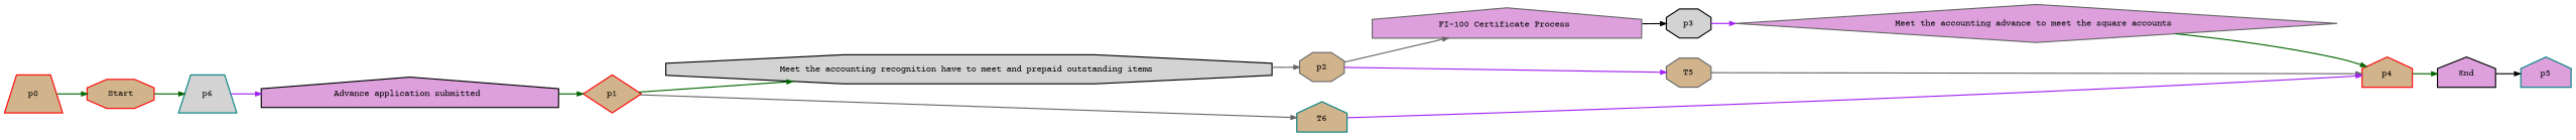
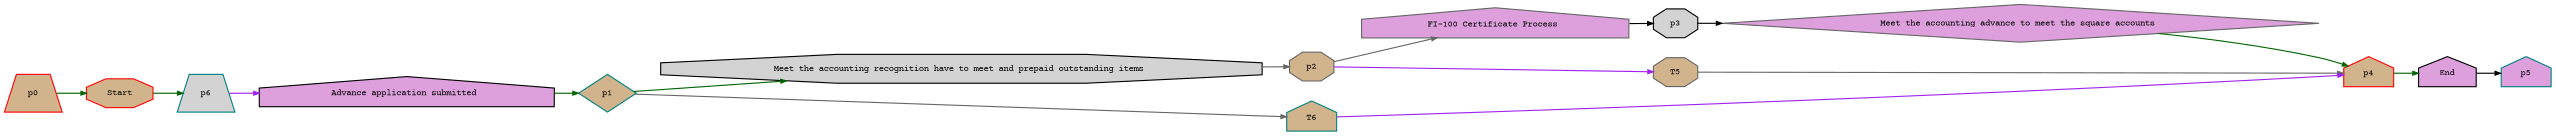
  digraph {
    fontname="Courier Prime"
    fontsize=8
    rankdir=LR
    ranksep=.3
    remincross=true
    node [color=teal fillcolor=tan fontname="Courier Prime" fontsize=8 shape=house style=filled]
    edge [arrowsize=0.5 color=darkgreen fontname="Courier Prime"]
    n1 [color=red height=.2 label=Start shape=octagon width=.2]
    n2 [fillcolor=lightgrey height=.2 label=p6 shape=trapezium width=.2]
    n3 [color=black fillcolor=plum height=.2 label="Advance application submitted " width=.2]
    n4 [color=black fillcolor=lightgrey height=.2 label="Meet the accounting recognition have to meet and prepaid outstanding items " shape=octagon width=.2]
    n5 [color=gray40 height=.2 label=p2 shape=octagon width=.2]
    n6 [color=gray40 fillcolor=plum height=.2 label="FI-100 Certificate Process " width=.2]
    n7 [color=gray40 height=.2 label=T5 shape=octagon width=.2]
    n8 [color=black fillcolor=lightgrey height=.2 label=p3 shape=octagon width=.2]
    n9 [color=gray40 fillcolor=plum height=.2 label="Meet the accounting advance to meet the square accounts " shape=diamond width=.2]
    n10 [color=red height=.2 label=p4 width=.2]
    n11 [color=black fillcolor=plum height=.2 label=End width=.2]
    n12 [fillcolor=plum height=.2 label=p5 width=.2]
    n13 [height=.2 label=T6 width=.2]
-   n14 [color=red height=.2 label=p1 shape=diamond width=.2]
+   n14 [height=.2 label=p1 shape=diamond width=.2]
    n15 [color=red height=.2 label=p0 shape=trapezium width=.2]
    n1 -> n2
    n2 -> n3 [color=purple]
    n3 -> n14
    n4 -> n5 [color=gray40]
    n5 -> n6 [color=gray40]
    n5 -> n7 [color=purple]
    n6 -> n8 [color=black]
    n7 -> n10 [color=gray40]
-   n8 -> n9 [color=purple]
+   n8 -> n9 [color=black]
    n9 -> n10
    n10 -> n11
    n11 -> n12 [color=black]
    n13 -> n10 [color=purple]
    n14 -> n4
    n14 -> n13 [color=gray40]
    n15 -> n1
  }
